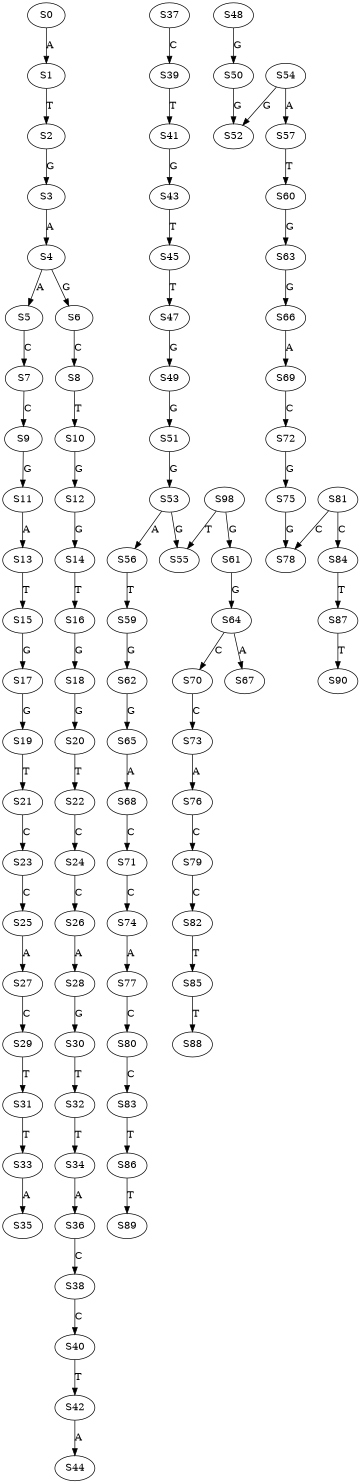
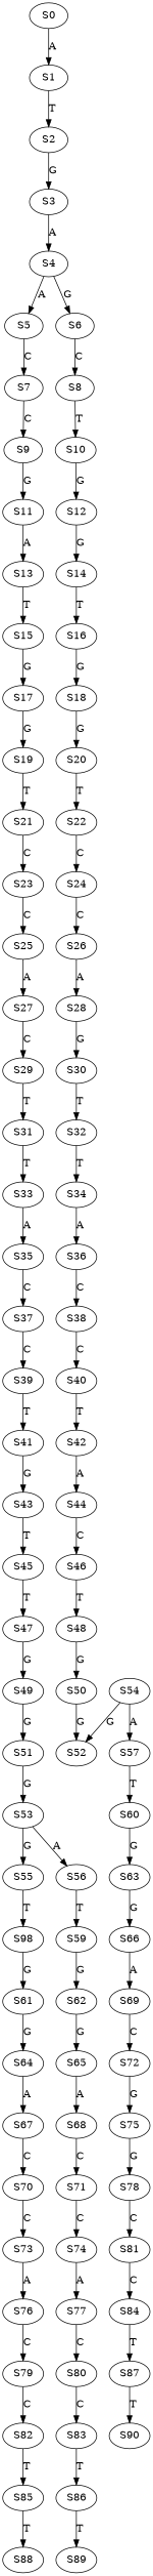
  strict digraph {
    S0
    S1
    S2
    S3
    S4
    S5
    S6
    S7
    S8
    S9
    S10
    S11
    S12
    S13
    S14
    S15
    S16
    S17
    S18
    S19
    S20
    S21
    S22
    S23
    S24
    S25
    S26
    S27
    S28
    S29
    S30
    S31
    S32
    S33
    S34
    S35
    S36
    S37
    S38
    S39
    S40
    S41
    S42
    S43
    S44
    S45
+   S46
    S47
    S48
    S49
    S50
    S51
    S52
    S53
    S55
    S56
    S54
    S57
    n59 [label=S98]
    S59
    S60
    S61
    S62
    S63
    S64
    S65
    S66
    S67
    S68
    S69
    S70
    S71
    S72
    S73
    S74
    S75
    S76
    S77
    S78
    S79
    S80
    S81
    S82
    S83
    S84
    S85
    S86
    S87
    S88
    S89
    S90
    S0 -> S1 [label=A]
    S1 -> S2 [label=T]
    S2 -> S3 [label=G]
    S3 -> S4 [label=A]
    S4 -> S5 [label=A]
    S4 -> S6 [label=G]
    S5 -> S7 [label=C]
    S6 -> S8 [label=C]
    S7 -> S9 [label=C]
    S8 -> S10 [label=T]
    S9 -> S11 [label=G]
    S10 -> S12 [label=G]
    S11 -> S13 [label=A]
    S12 -> S14 [label=G]
    S13 -> S15 [label=T]
    S14 -> S16 [label=T]
    S15 -> S17 [label=G]
    S16 -> S18 [label=G]
    S17 -> S19 [label=G]
    S18 -> S20 [label=G]
    S19 -> S21 [label=T]
    S20 -> S22 [label=T]
    S21 -> S23 [label=C]
    S22 -> S24 [label=C]
    S23 -> S25 [label=C]
    S24 -> S26 [label=C]
    S25 -> S27 [label=A]
    S26 -> S28 [label=A]
    S27 -> S29 [label=C]
    S28 -> S30 [label=G]
    S29 -> S31 [label=T]
    S30 -> S32 [label=T]
    S31 -> S33 [label=T]
    S32 -> S34 [label=T]
    S33 -> S35 [label=A]
    S34 -> S36 [label=A]
+   S35 -> S37 [label=C]
    S36 -> S38 [label=C]
    S37 -> S39 [label=C]
    S38 -> S40 [label=C]
    S39 -> S41 [label=T]
    S40 -> S42 [label=T]
    S41 -> S43 [label=G]
    S42 -> S44 [label=A]
    S43 -> S45 [label=T]
+   S44 -> S46 [label=C]
    S45 -> S47 [label=T]
+   S46 -> S48 [label=T]
    S47 -> S49 [label=G]
    S48 -> S50 [label=G]
    S49 -> S51 [label=G]
    S50 -> S52 [label=G]
    S51 -> S53 [label=G]
    S53 -> S55 [label=G]
    S53 -> S56 [label=A]
-   n59 -> S55 [label=T]
+   S55 -> n59 [label=T]
    S56 -> S59 [label=T]
    S54 -> S52 [label=G]
    S54 -> S57 [label=A]
    S57 -> S60 [label=T]
    n59 -> S61 [label=G]
    S59 -> S62 [label=G]
    S60 -> S63 [label=G]
    S61 -> S64 [label=G]
    S62 -> S65 [label=G]
    S63 -> S66 [label=G]
    S64 -> S67 [label=A]
    S65 -> S68 [label=A]
    S66 -> S69 [label=A]
-   S64 -> S70 [label=C]
+   S67 -> S70 [label=C]
    S68 -> S71 [label=C]
    S69 -> S72 [label=C]
    S70 -> S73 [label=C]
    S71 -> S74 [label=C]
    S72 -> S75 [label=G]
    S73 -> S76 [label=A]
    S74 -> S77 [label=A]
    S75 -> S78 [label=G]
    S76 -> S79 [label=C]
    S77 -> S80 [label=C]
-   S81 -> S78 [label=C]
+   S78 -> S81 [label=C]
    S79 -> S82 [label=C]
    S80 -> S83 [label=C]
    S81 -> S84 [label=C]
    S82 -> S85 [label=T]
    S83 -> S86 [label=T]
    S84 -> S87 [label=T]
    S85 -> S88 [label=T]
    S86 -> S89 [label=T]
    S87 -> S90 [label=T]
  }
